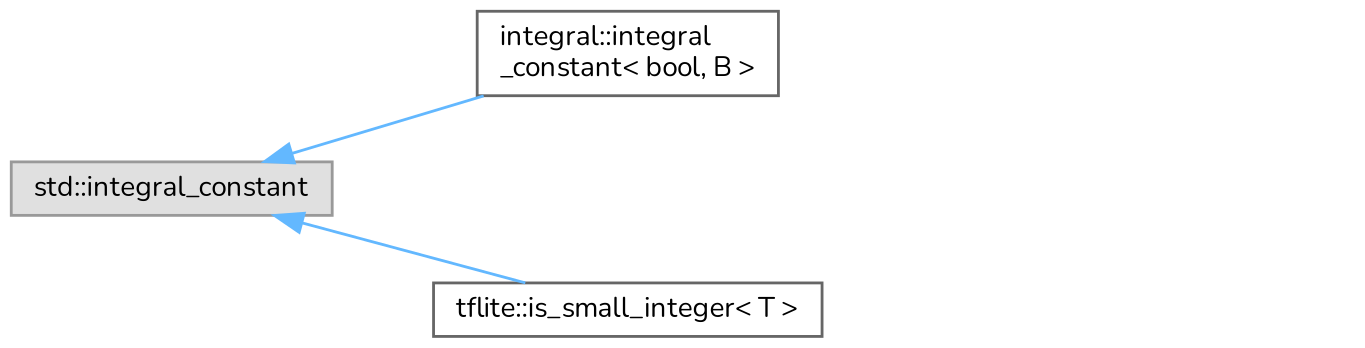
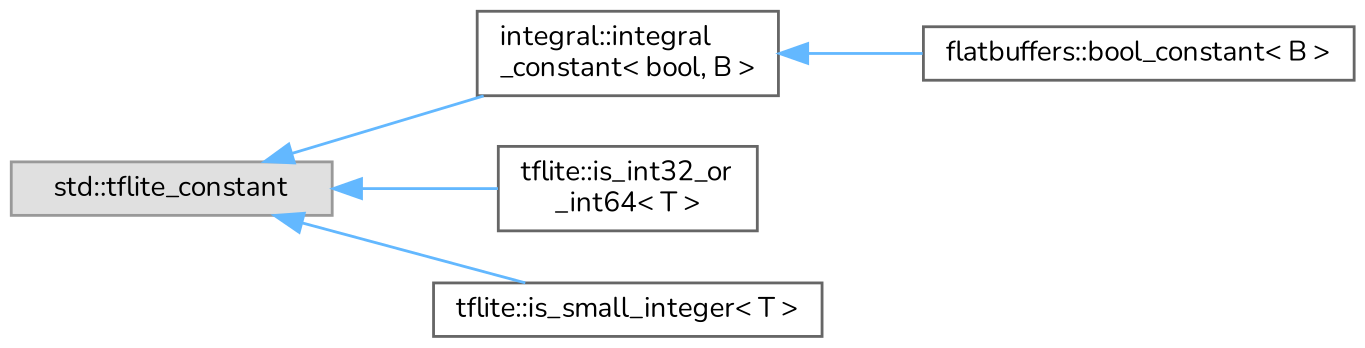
  digraph {
    fontname=Nunito
    rankdir=LR
    node [color=grey40 fillcolor=white fontname=Nunito fontsize=10 shape=box style=filled]
    edge [color=steelblue1 dir=back fontname=Nunito fontsize=10 labelfontname=Helvetica labelfontsize=10 style=solid]
-   n1 [color=grey60 fillcolor="#E0E0E0" height=0.2 label="std::integral_constant" width=0.4]
+   n1 [color=grey60 fillcolor="#E0E0E0" height=0.2 label="std::tflite_constant" width=0.4]
    n2 [height=0.2 label="integral::integral\l_constant\< bool, B \>" width=0.4]
+   n3 [height=0.2 label="tflite::is_int32_or\l_int64\< T \>" width=0.4]
    n4 [height=0.2 label="tflite::is_small_integer\< T \>" width=0.4]
+   n5 [height=0.2 label="flatbuffers::bool_constant\< B \>" width=0.4]
    n1 -> n2
+   n1 -> n3
    n1 -> n4
+   n2 -> n5
  }
